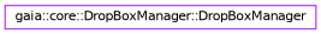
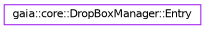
  digraph {
    rankdir=LR
-   n1 [color=purple fillcolor=white fontname=Helvetica fontsize=10 height=0.2 label="gaia::core::DropBoxManager::DropBoxManager" shape=record style=filled width=0.4]
+   n1 [color=purple fillcolor=white fontname=Helvetica fontsize=10 height=0.2 label="gaia::core::DropBoxManager::Entry" shape=record style=filled width=0.4]
  }
